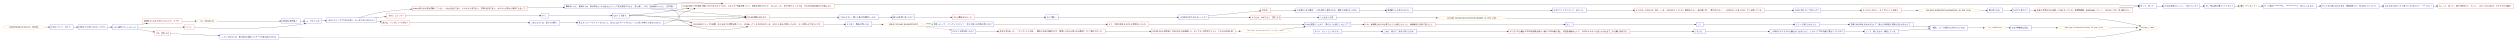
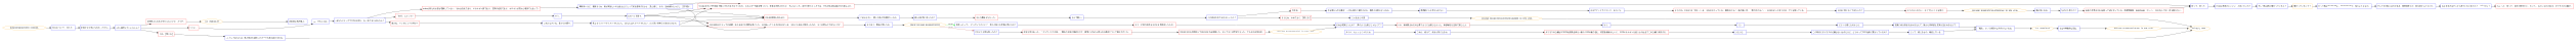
  digraph {
    fontname="Courier Prime"
    rankdir=LR
    node [color=blue fontname="Courier Prime" shape=box]
    edge [fontname="Courier Prime"]
-   "EleanorRank1Convo3 begins." [color=orange label="EleanorRank1Voidには3 begins." shape=""]
+   "EleanorRank1Convo3 begins." [color=orange shape=""]
    n2 [label="Voidについて、だけど。"]
    n3 [label="正直かなり気になるわ。だから…"]
    n4 [label="…少し質問していいかしら？"]
    n5 [color=red label="いいよ。"]
    n6 [color=red label="全部答えられるか分からないけど、どうぞ。"]
    n7 [color=red label="だめ。[閉じる]"]
    n8 [label="OK。それじゃあ…"]
    n9 [color=orange label="+10 Chemistry" shape=""]
    n10 [label="…こうしてあなたは、私が崇める謎めいたオーラを放ち続けるのね。"]
    n11 [label="…あなたにとってVoidとは何か、を一言でまとめるなら？"]
    n12 [label="正直者は高評価よ。"]
    n13 [color=orange label="Voidから ends." shape=""]
    n14 [color=red label="急だね。インタビューか何か？"]
    n15 [color=red label="「自分」にとって？"]
    n16 [color=red label="Voidが何なのか誰も理解していない。それは次元であり、エネルギー源であり、空間の近道であり、オロキンが隠れた場所でもあって…"]
    n17 [label="ごめんなさいね。昔からの癖で。"]
    n18 [label="そう。"]
    n19 [label="興味深いけど、複雑そうね。私が聞きたいのはあなたにとって何を意味するかよ。見た感じ、その、生命線みたいだし。文字通り。"]
    n20 [label="私はもうジャーナリストでもないし、あなたはスクープでもない。ただ深い好奇心があるだけなの。"]
    n21 [label="なるべく主観で。"]
    n22 [color=red label="Voidは自分に不可能を可能にする力を与えてくれる。エネルギー光線を撃ったり、実体を消失させたり、そんなところ。自分が来たところでは、それがWARFRAMEの力の源なんだ。"]
    n23 [color=red label="Voidは両親を狂わせた。"]
    n24 [color=red label="Voidは自分にとっての故郷、忘れるほどの時間を過ごした。Voidあってこそ今の自分がいる。それとも自分が形作ったのか、そこは明らかではないけど。"]
    n25 [label="待って。待って。"]
    n26 [label="ごめんなさい。聞いた私が不謹慎だったわ。"]
    n27 [label="ほうほう。興味が増したわ。"]
    n28 [label="Voidは奇跡のエンジン、と言いたいの？"]
    n29 [label="彼らは正気に戻ったの？"]
    n30 [color=orange label="Check boolean EleanorDuviri" shape=""]
    n31 [label="そして私は既に繋がっていると？"]
    n32 [color=red label="そんな機会もなかった。"]
    n33 [label="形作ったって…　デュヴィリのこと？　塔とか島とか空飛ぶ馬とかの？"]
    n34 [label="どのような形を取ったの？"]
    n35 [color=orange label="繋がっているって？"]
    n36 [label="なんて酷い…"]
    n37 [color=red label="そう。子供の絵本をそのまま具現化したもの。"]
    n38 [color=red label="好きな本があった。「デュヴィリの伝説」。魔法の王国の物語だけど、感情とそれから得られる教訓について書かれていた。"]
    n39 [label="だって私はWARFRAMEよ。PROTOFRAMEか。似たようなもの。"]
    n40 [label="この話はやめておきましょうか？"]
    n41 [label="それは現実だったの？　夢のような感じじゃなくて？"]
    n42 [color=red label="Voidはそれを具現化して自分はそれを体験した。そしてそこは牢獄となった。でもそれは別の話。"]
    n43 [label="そして今の私には力がある。精神操作とか。顔を溶かしたりとか。"]
    n44 [color=red label="大丈夫。"]
    n45 [color=red label="そうだね、やめておく。[閉じる]"]
    n46 [color=red label="いや。毎回殺されるのは夢のようには感じなかった。毎秒毎秒を生身で感じたよ。"]
    n47 [color=orange label="Boolean EleanorDuviri is now true." shape=""]
    n48 [label="みなぎる力はそこから来ていると言うの？　Voidから？"]
    n49 [label="子を親から引き離す。一方を他方に敵対させる。偶然とは思えないわね。"]
    n50 [label="じゃあまた今度。"]
    n51 [label="そう。"]
    n52 [color=red label="ちょっと、待って。自分の時代だと、ポンプ…　みたいなのがある。ダイモスの心臓が。"]
    n53 [label="意図的としか考えられない。"]
    n54 [color=orange label="Boolean EleanorDrifterParentsAsked is now true." shape=""]
    n55 [label="ど…"]
    n56 [label="まるでマッドサイエンス、みたいな。"]
    n57 [label="どういう感じなのかしら。"]
    n58 [label="タイム。ちょっとくつろぐわ。"]
    n59 [label="ごめん。続けて。続きが気になるわ。"]
    n60 [color=red label="そうだね。Voidには「何か」いる。それは分かっている。無関心のモノ。瞼の無い目。「壁の中のモノ」。Voidのせいと言うのは、ヤツを指している。"]
    n61 [label="言葉に命が吹き込まれるなんて。無から具体的な現実が生まれるなんて。"]
    n62 [color=red label="ダイモスの心臓はOrigin太陽系全体を一種のVoidの輪で包む。背景放射線みたいに。Voidエネルギーを使うものは全てこの心臓に依存する。"]
    n63 [label="Voidと同じモノではないの？"]
    n64 [label="「魔法」という表現では片付かないわね。"]
    n65 [label="ふむふむ。"]
    n66 [color=red label="そうかもしれない。そうでないことを願う。"]
    n67 [color=orange label="+10 Chemistry" shape=""]
    n68 [label="この時代にダイモスの心臓はないはずだけど、どうやってVoidは私に繋がっているの？"]
    n69 [color=orange label="Boolean EleanorDrifterParents is now true." shape=""]
    n70 [label="もはや神秘的な話ね。"]
    n71 [label="だって、感じるもの。確信している。"]
    n72 [label="感心深いわね。"]
    n73 [color=orange label="Boolean EleanorVoidLove is now true." shape=""]
    n74 [label="なぜそう思うの？"]
    n75 [color=red label="未来の世界はVoidを頼って成り立っている。惑星間移動、WARFRAME、テンノ…　Voidなしでは、何も動かない。"]
    "EleanorRank1Convo3 begins." -> n2
    n2 -> n3
    n3 -> n4
    n4 -> n5
    n4 -> n6
    n4 -> n7
    n5 -> n8
    n6 -> n9
    n7 -> n10
    n8 -> n11
    n9 -> n12
    n10 -> n13
    n11 -> n14
    n11 -> n15
    n11 -> n16
-   n12 -> n8
    n14 -> n17
    n15 -> n18
    n16 -> n19
    n17 -> n20
    n18 -> n21
    n19 -> n22
    n19 -> n23
    n19 -> n24
    n20 -> n22
    n20 -> n23
    n20 -> n24
    n21 -> n22
    n21 -> n23
    n21 -> n24
    n22 -> n25
    n23 -> n26
    n24 -> n27
    n25 -> n28
    n26 -> n29
    n27 -> n30
    n28 -> n31
    n29 -> n32
    n30 -> n33 [color=green label=true]
    n30 -> n34 [color=brown label=true]
    n31 -> n35
    n32 -> n36
    n33 -> n37
    n34 -> n38
    n35 -> n39
    n36 -> n40
    n37 -> n41
    n38 -> n42
    n39 -> n43
    n40 -> n44
    n40 -> n45
    n41 -> n46
    n42 -> n47
    n43 -> n48
    n44 -> n49
    n45 -> n50
    n46 -> n51
    n47 -> n41
    n48 -> n52
    n49 -> n53
    n50 -> n54
    n51 -> n55
    n53 -> n56
    n54 -> n13
    n55 -> n57
    n56 -> n60
    n57 -> n61
    n58 -> n59
    n59 -> n62
    n60 -> n63
    n61 -> n64
    n62 -> n65
    n63 -> n66
    n64 -> n67
    n65 -> n68
    n66 -> n69
    n67 -> n70
    n68 -> n71
    n69 -> n72
    n70 -> n73
    n71 -> n64
    n72 -> n74
    n73 -> n13
    n74 -> n75
    n75 -> n25
  }
